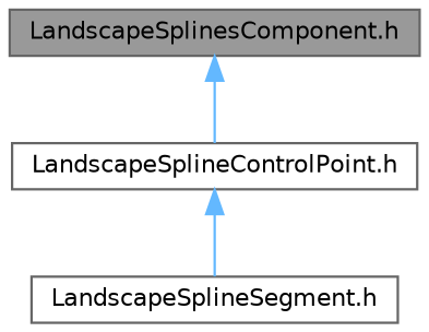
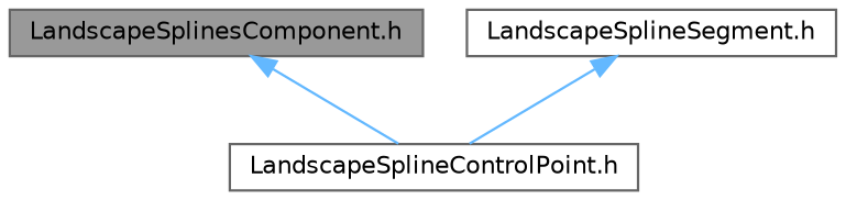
  digraph {
    node [color=grey40 fillcolor=white fontname=Helvetica fontsize=10 shape=box style=filled]
    edge [color=steelblue1 dir=back fontname=Helvetica fontsize=10 labelfontname=Helvetica labelfontsize=10 style=solid]
    n1 [color=gray40 fillcolor=grey60 fontcolor=black height=0.2 label="LandscapeSplinesComponent.h" width=0.4]
    n2 [height=0.2 label="LandscapeSplineControlPoint.h" width=0.4]
    n3 [height=0.2 label="LandscapeSplineSegment.h" width=0.4]
    n1 -> n2
-   n2 -> n3
+   n3 -> n2
  }
